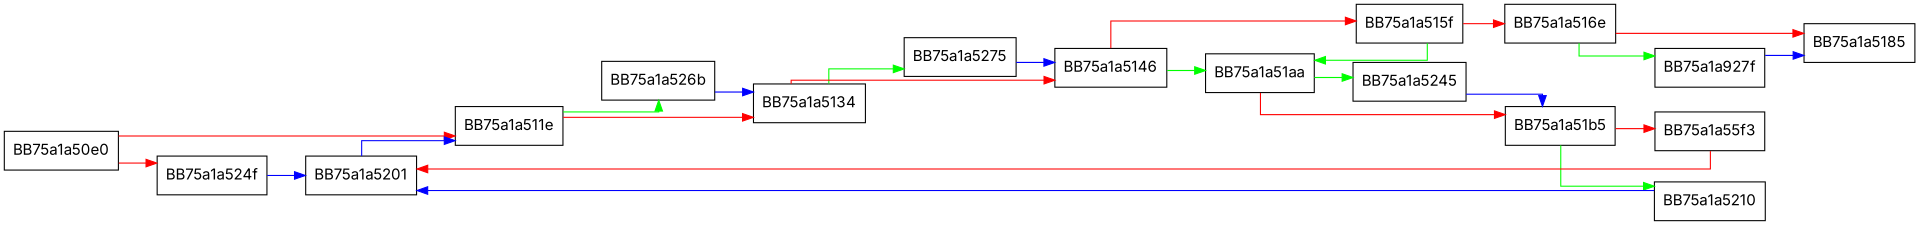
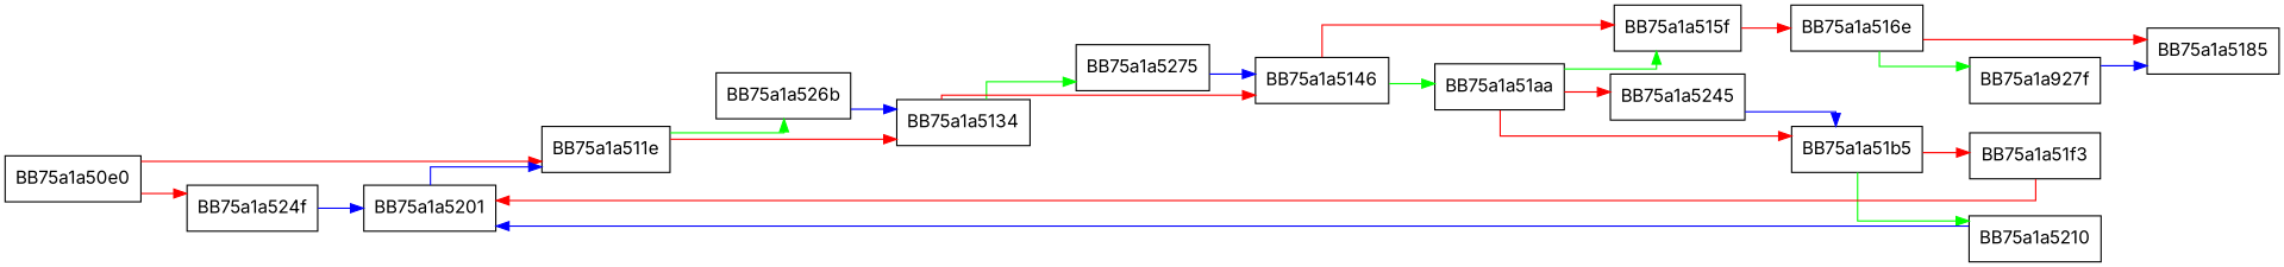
  digraph {
    fontname=Inter
    rankdir=LR
    splines=ortho
    node [fontname=Inter shape=box]
    edge [color=red fontname=Inter]
    BB75a1a50e0
    BB75a1a524f
    BB75a1a511e
    BB75a1a5201
    BB75a1a526b
    BB75a1a5134
    BB75a1a5275
    BB75a1a5146
    BB75a1a51aa
    BB75a1a515f
    BB75a1a5245
    BB75a1a51b5
    BB75a1a516e
    BB75a1a5210
-   BB75a1a51f3 [label=BB75a1a55f3]
+   BB75a1a51f3
    n16 [label=BB75a1a927f]
    BB75a1a5185
    BB75a1a50e0 -> BB75a1a524f
    BB75a1a50e0 -> BB75a1a511e
    BB75a1a524f -> BB75a1a5201 [color=blue]
    BB75a1a511e -> BB75a1a526b [color=green]
    BB75a1a511e -> BB75a1a5134
    BB75a1a5201 -> BB75a1a511e [color=blue]
    BB75a1a526b -> BB75a1a5134 [color=blue]
    BB75a1a5134 -> BB75a1a5275 [color=green]
    BB75a1a5134 -> BB75a1a5146
    BB75a1a5275 -> BB75a1a5146 [color=blue]
    BB75a1a5146 -> BB75a1a51aa [color=green]
    BB75a1a5146 -> BB75a1a515f
-   BB75a1a51aa -> BB75a1a5245 [color=green]
+   BB75a1a51aa -> BB75a1a5245
    BB75a1a51aa -> BB75a1a51b5
-   BB75a1a515f -> BB75a1a51aa [color=green]
+   BB75a1a51aa -> BB75a1a515f [color=green]
    BB75a1a515f -> BB75a1a516e
    BB75a1a5245 -> BB75a1a51b5 [color=blue]
    BB75a1a51b5 -> BB75a1a5210 [color=green]
    BB75a1a51b5 -> BB75a1a51f3
    BB75a1a516e -> n16 [color=green]
    BB75a1a516e -> BB75a1a5185
    BB75a1a5210 -> BB75a1a5201 [color=blue]
    BB75a1a51f3 -> BB75a1a5201
    n16 -> BB75a1a5185 [color=blue]
  }
